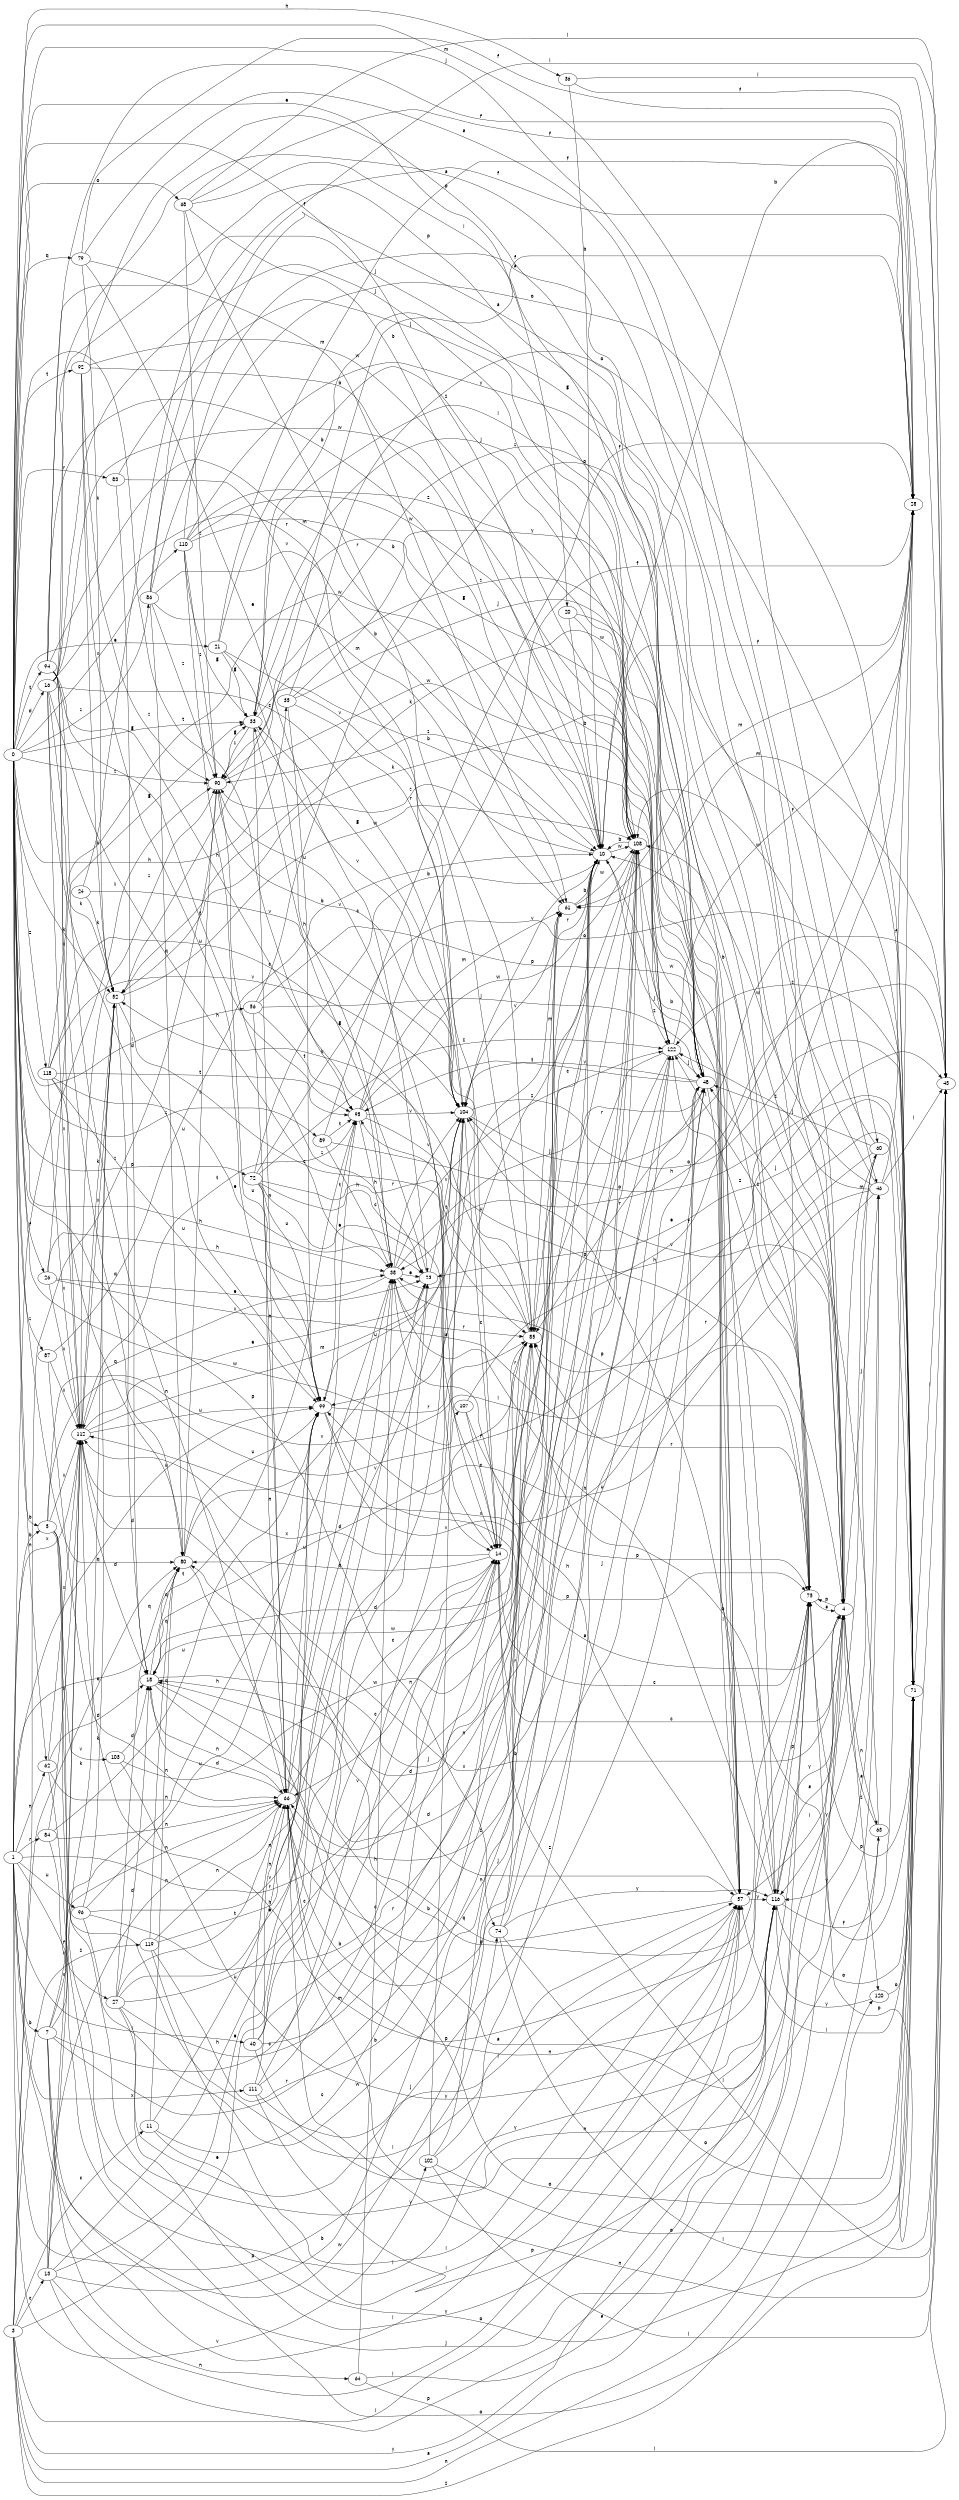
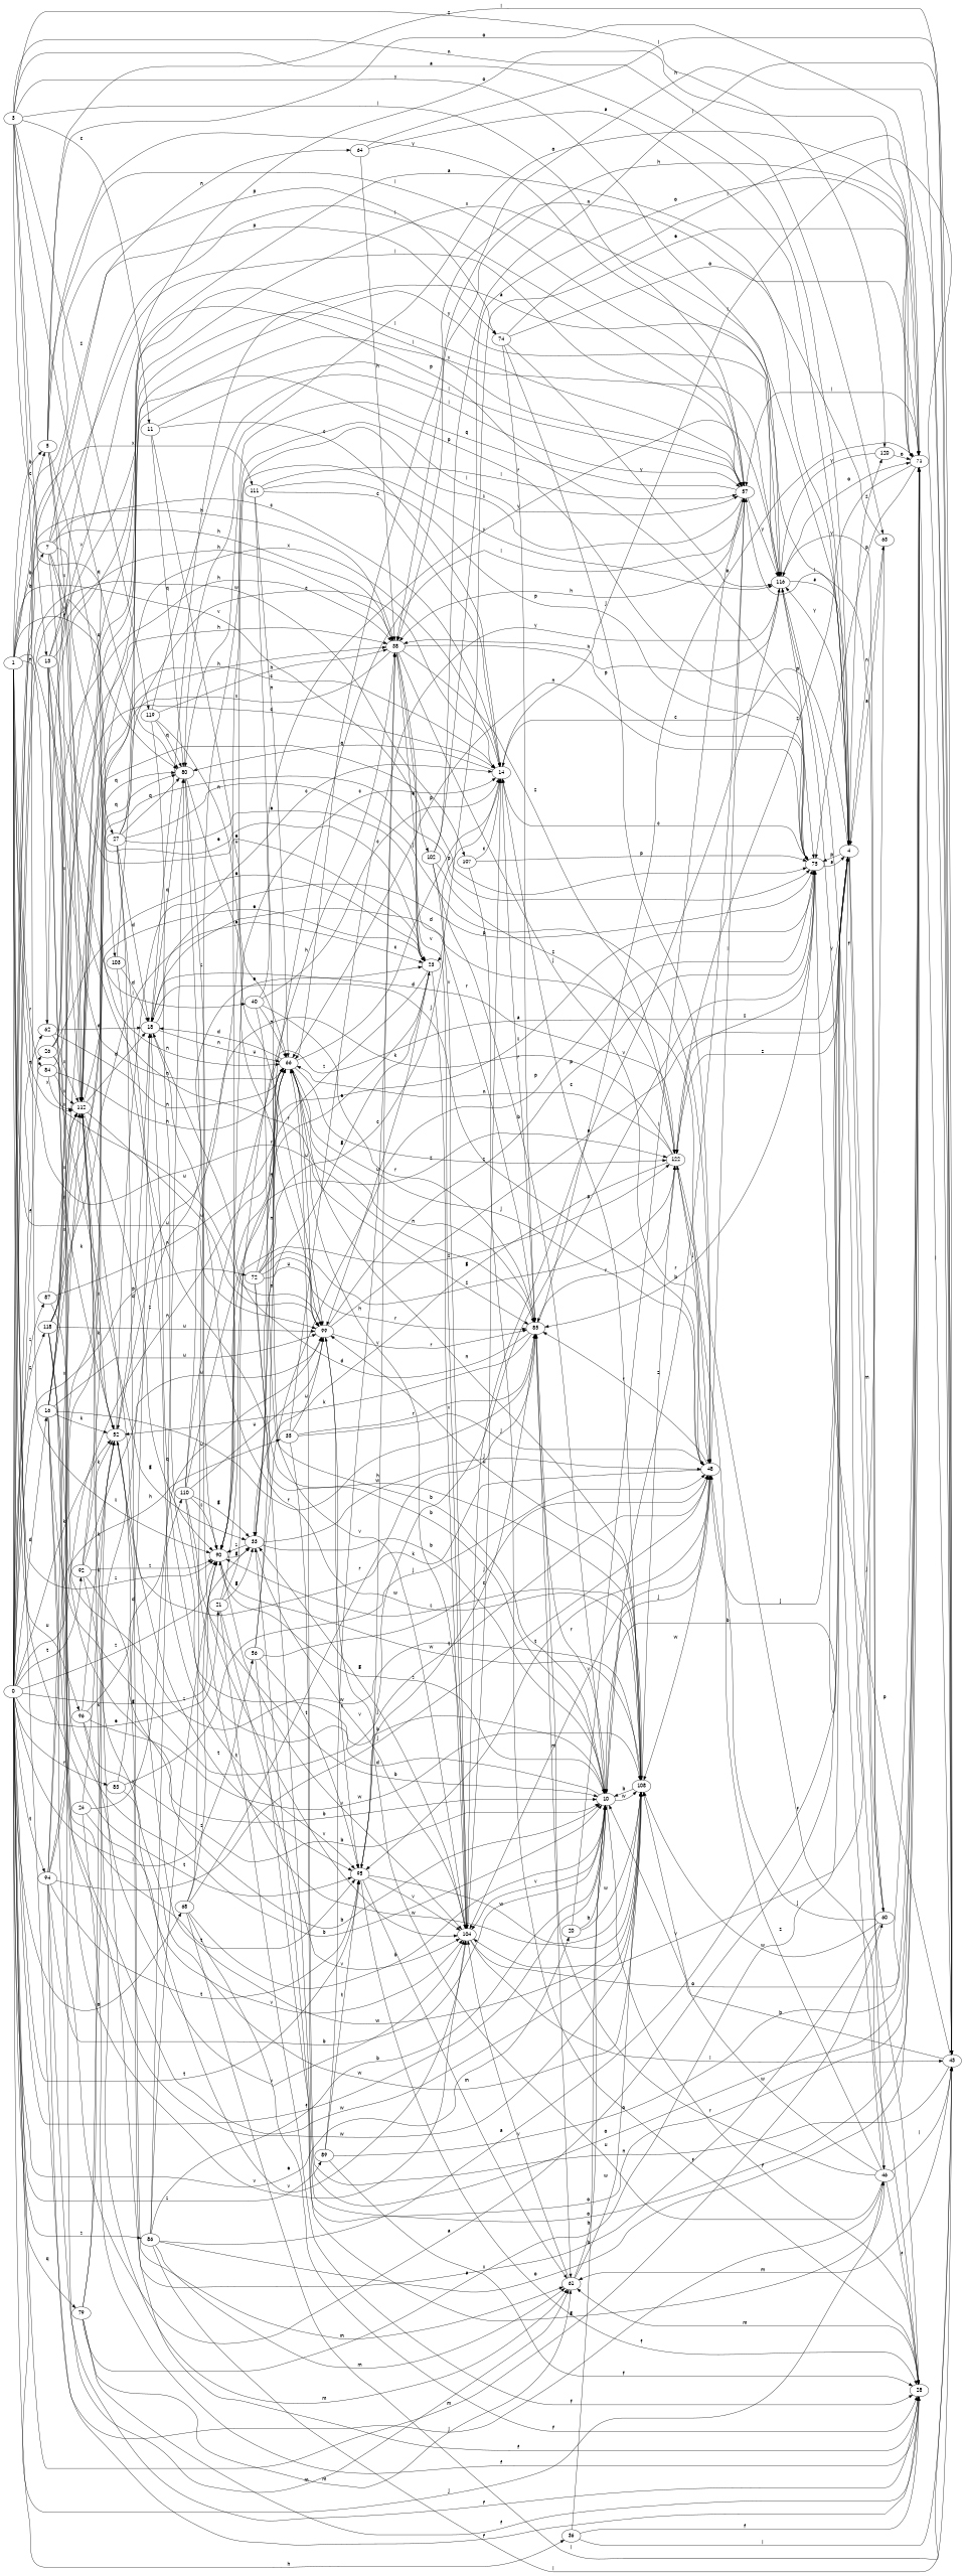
  strict digraph {
    fontname=Lato
    rankdir=LR
    node [fontname=Lato]
    edge [fontname=Lato]
    0
    5
    16
    20
    21
    26
    33
    35
    36
    38
    46
    52
    56
    60
    62
    68
    72
    74
    79
    80
    83
    86
    87
    89
    90
    92
    94
    95
    107
    110
    118
    10
    112
    57
    116
    28
    43
    71
    103
    85
    99
    4
    14
    48
    75
    108
    122
    104
    24
    23
    66
    18
    61
    1
    n55 [label=7]
    27
    40
    84
    96
    102
    111
    64
    3
    11
    13
    63
    119
    120
    0 -> 5 [label=b]
    0 -> 16 [label=d]
    0 -> 20 [label=e]
    0 -> 21 [label=e]
    0 -> 26 [label=f]
    0 -> 33 [label=g]
    0 -> 35 [label=h]
    0 -> 36 [label=h]
    0 -> 38 [label=h]
    0 -> 46 [label=j]
    0 -> 52 [label=k]
    0 -> 56 [label=l]
    0 -> 60 [label=m]
    0 -> 62 [label=n]
    0 -> 68 [label=o]
    0 -> 72 [label=p]
    0 -> 74 [label=p]
    0 -> 79 [label=q]
    0 -> 80 [label=q]
    0 -> 83 [label=r]
    0 -> 86 [label=s]
    0 -> 87 [label=s]
    0 -> 89 [label=s]
    0 -> 90 [label=s]
    0 -> 92 [label=t]
    0 -> 94 [label=t]
    0 -> 95 [label=t]
    0 -> 107 [label=w]
-   0 -> 110 [label=x]
+   24 -> 110 [label=x]
    0 -> 118 [label=z]
    0 -> 10 [label=f]
    5 -> 112 [label=x]
    5 -> 57 [label=l]
    5 -> 116 [label=y]
    5 -> 28 [label=f]
    5 -> 43 [label=i]
    5 -> 71 [label=o]
    5 -> 103 [label=v]
    16 -> 38 [label=h]
    16 -> 52 [label=k]
    16 -> 112 [label=x]
    16 -> 85 [label=r]
    16 -> 99 [label=u]
    16 -> 4 [label=a]
    16 -> 14 [label=c]
    16 -> 48 [label=j]
    16 -> 75 [label=p]
    16 -> 108 [label=w]
    20 -> 10 [label=b]
    20 -> 57 [label=l]
    20 -> 108 [label=w]
    21 -> 33 [label=g]
    21 -> 38 [label=h]
    21 -> 28 [label=f]
    21 -> 122 [label=z]
    21 -> 104 [label=v]
    26 -> 33 [label=g]
    26 -> 38 [label=h]
    26 -> 112 [label=x]
    26 -> 4 [label=a]
    26 -> 23 [label=e]
    33 -> 90 [label=s]
    33 -> 10 [label=b]
    33 -> 57 [label=l]
    33 -> 48 [label=j]
    33 -> 104 [label=v]
    33 -> 66 [label=n]
    35 -> 116 [label=y]
    35 -> 71 [label=o]
    35 -> 85 [label=r]
    35 -> 99 [label=u]
    35 -> 48 [label=j]
    36 -> 10 [label=b]
    36 -> 28 [label=f]
    36 -> 43 [label=i]
    38 -> 112 [label=x]
    38 -> 85 [label=r]
    38 -> 48 [label=j]
    38 -> 75 [label=p]
    38 -> 122 [label=z]
    38 -> 104 [label=v]
    38 -> 23 [label=e]
    46 -> 33 [label=g]
    46 -> 116 [label=y]
    46 -> 28 [label=f]
    46 -> 43 [label=i]
    46 -> 85 [label=r]
    46 -> 99 [label=u]
    46 -> 108 [label=w]
    46 -> 122 [label=z]
    52 -> 112 [label=x]
    52 -> 28 [label=f]
    52 -> 14 [label=c]
    52 -> 108 [label=w]
    52 -> 18 [label=d]
    56 -> 95 [label=t]
    56 -> 71 [label=o]
    56 -> 48 [label=j]
    56 -> 75 [label=p]
    56 -> 66 [label=n]
    60 -> 112 [label=x]
    60 -> 57 [label=l]
    60 -> 116 [label=y]
    60 -> 48 [label=j]
    60 -> 108 [label=w]
    62 -> 112 [label=x]
    62 -> 71 [label=o]
    62 -> 66 [label=n]
    62 -> 18 [label=d]
    68 -> 90 [label=s]
    68 -> 10 [label=b]
    68 -> 57 [label=l]
    68 -> 28 [label=f]
    68 -> 43 [label=i]
    68 -> 85 [label=r]
    72 -> 10 [label=b]
    72 -> 71 [label=o]
    72 -> 85 [label=r]
    72 -> 99 [label=u]
    72 -> 14 [label=c]
    72 -> 122 [label=z]
    72 -> 23 [label=e]
    72 -> 66 [label=n]
    74 -> 116 [label=y]
    74 -> 43 [label=i]
    74 -> 71 [label=o]
    74 -> 85 [label=r]
    74 -> 48 [label=j]
    79 -> 52 [label=k]
    79 -> 28 [label=f]
    79 -> 4 [label=a]
    79 -> 23 [label=e]
    79 -> 61 [label=m]
    80 -> 90 [label=s]
    80 -> 71 [label=o]
    80 -> 99 [label=u]
    80 -> 104 [label=v]
    83 -> 48 [label=j]
    83 -> 104 [label=v]
    83 -> 18 [label=d]
    86 -> 80 [label=q]
    86 -> 90 [label=s]
    86 -> 10 [label=b]
    86 -> 43 [label=i]
    86 -> 71 [label=o]
    86 -> 4 [label=a]
    86 -> 61 [label=m]
    87 -> 10 [label=b]
    87 -> 112 [label=x]
    87 -> 66 [label=n]
    89 -> 38 [label=h]
    89 -> 95 [label=t]
    89 -> 28 [label=f]
    89 -> 71 [label=o]
    90 -> 33 [label=g]
    90 -> 14 [label=c]
    90 -> 108 [label=w]
    90 -> 104 [label=v]
    92 -> 52 [label=k]
    92 -> 90 [label=s]
    92 -> 10 [label=b]
    92 -> 99 [label=u]
    92 -> 75 [label=p]
    92 -> 108 [label=w]
    94 -> 38 [label=h]
    94 -> 80 [label=q]
    94 -> 95 [label=t]
    94 -> 10 [label=b]
    94 -> 112 [label=x]
    94 -> 28 [label=f]
    94 -> 48 [label=j]
    94 -> 66 [label=n]
    94 -> 61 [label=m]
    95 -> 38 [label=h]
    95 -> 28 [label=f]
    95 -> 75 [label=p]
    95 -> 108 [label=w]
    95 -> 104 [label=v]
    95 -> 61 [label=m]
    107 -> 28 [label=f]
    107 -> 14 [label=c]
    107 -> 75 [label=p]
    110 -> 33 [label=g]
    110 -> 90 [label=s]
    110 -> 10 [label=b]
    110 -> 116 [label=y]
    110 -> 99 [label=u]
    110 -> 4 [label=a]
    110 -> 108 [label=w]
    110 -> 122 [label=z]
    118 -> 80 [label=q]
    118 -> 95 [label=t]
    118 -> 112 [label=x]
    118 -> 99 [label=u]
    118 -> 14 [label=c]
    118 -> 108 [label=w]
    118 -> 104 [label=v]
    118 -> 23 [label=e]
    10 -> 90 [label=s]
    10 -> 28 [label=f]
    10 -> 85 [label=r]
    10 -> 48 [label=j]
    10 -> 108 [label=w]
    10 -> 104 [label=v]
    10 -> 18 [label=d]
    112 -> 52 [label=k]
    112 -> 90 [label=s]
    112 -> 95 [label=t]
    112 -> 57 [label=l]
    112 -> 99 [label=u]
    112 -> 75 [label=p]
    112 -> 23 [label=e]
    112 -> 18 [label=d]
    112 -> 61 [label=m]
    57 -> 38 [label=h]
    57 -> 80 [label=q]
    57 -> 90 [label=s]
    57 -> 10 [label=b]
    57 -> 116 [label=y]
    116 -> 38 [label=h]
    116 -> 28 [label=f]
    116 -> 71 [label=o]
    116 -> 4 [label=a]
    116 -> 75 [label=p]
    116 -> 104 [label=v]
    28 -> 61 [label=m]
    43 -> 38 [label=h]
    43 -> 10 [label=b]
    43 -> 75 [label=p]
    43 -> 66 [label=n]
    43 -> 61 [label=m]
    71 -> 38 [label=h]
    71 -> 57 [label=l]
    71 -> 43 [label=i]
    71 -> 75 [label=p]
    71 -> 122 [label=z]
    71 -> 23 [label=e]
    103 -> 116 [label=y]
    103 -> 108 [label=w]
    103 -> 18 [label=d]
    85 -> 52 [label=k]
    85 -> 95 [label=t]
    85 -> 71 [label=o]
    85 -> 66 [label=n]
    85 -> 18 [label=d]
    85 -> 61 [label=m]
    99 -> 95 [label=t]
    99 -> 85 [label=r]
    99 -> 4 [label=a]
    99 -> 75 [label=p]
    4 -> 46 [label=j]
    4 -> 60 [label=m]
    4 -> 10 [label=b]
    4 -> 112 [label=x]
    4 -> 116 [label=y]
    4 -> 14 [label=c]
    4 -> 48 [label=j]
    4 -> 75 [label=p]
    4 -> 122 [label=z]
    4 -> 63 [label=n]
    4 -> 120 [label=z]
    14 -> 80 [label=q]
    14 -> 112 [label=x]
    14 -> 43 [label=i]
    14 -> 85 [label=r]
    48 -> 52 [label=k]
    48 -> 95 [label=t]
    48 -> 57 [label=l]
    48 -> 85 [label=r]
    48 -> 108 [label=w]
    48 -> 104 [label=v]
    48 -> 18 [label=d]
    75 -> 90 [label=s]
    75 -> 85 [label=r]
    75 -> 4 [label=a]
    75 -> 14 [label=c]
    75 -> 122 [label=z]
    75 -> 66 [label=n]
    108 -> 90 [label=s]
    108 -> 10 [label=b]
    108 -> 99 [label=u]
    108 -> 14 [label=c]
    108 -> 122 [label=z]
    108 -> 66 [label=n]
    122 -> 33 [label=g]
    122 -> 52 [label=k]
    122 -> 28 [label=f]
    122 -> 85 [label=r]
    122 -> 48 [label=j]
    122 -> 66 [label=n]
    122 -> 18 [label=d]
    104 -> 33 [label=g]
    104 -> 43 [label=i]
    104 -> 71 [label=o]
    104 -> 14 [label=c]
    24 -> 52 [label=k]
    24 -> 28 [label=f]
    24 -> 104 [label=v]
    23 -> 33 [label=g]
    23 -> 90 [label=s]
    23 -> 99 [label=u]
    23 -> 104 [label=v]
    66 -> 99 [label=u]
    66 -> 14 [label=c]
    66 -> 48 [label=j]
    66 -> 122 [label=z]
    66 -> 104 [label=v]
    66 -> 18 [label=d]
    18 -> 80 [label=q]
    18 -> 4 [label=a]
    18 -> 48 [label=j]
    18 -> 75 [label=p]
    18 -> 108 [label=w]
    18 -> 66 [label=n]
    61 -> 10 [label=b]
    61 -> 108 [label=w]
    61 -> 104 [label=v]
    1 -> 5 [label=b]
    1 -> 46 [label=j]
    1 -> 62 [label=n]
    1 -> 74 [label=p]
    1 -> 90 [label=s]
    1 -> 95 [label=t]
    1 -> 112 [label=x]
    1 -> 85 [label=r]
    1 -> 99 [label=u]
    1 -> n55 [label=b]
    1 -> 27 [label=f]
    1 -> 40 [label=i]
    1 -> 84 [label=r]
    1 -> 96 [label=u]
    1 -> 102 [label=v]
    1 -> 111 [label=x]
    n55 -> 38 [label=h]
    n55 -> 112 [label=x]
    n55 -> 57 [label=l]
    n55 -> 85 [label=r]
    n55 -> 14 [label=c]
    n55 -> 108 [label=w]
    n55 -> 66 [label=n]
    n55 -> 64 [label=n]
    27 -> 80 [label=q]
    27 -> 95 [label=t]
    27 -> 116 [label=y]
    27 -> 14 [label=c]
    27 -> 48 [label=j]
    27 -> 23 [label=e]
    27 -> 18 [label=d]
    27 -> 61 [label=m]
    40 -> 10 [label=b]
    40 -> 116 [label=y]
    40 -> 85 [label=r]
    40 -> 14 [label=c]
    40 -> 66 [label=n]
    84 -> 112 [label=x]
    84 -> 57 [label=l]
    84 -> 99 [label=u]
    84 -> 66 [label=n]
    96 -> 52 [label=k]
    96 -> 10 [label=b]
    96 -> 99 [label=u]
    96 -> 108 [label=w]
    96 -> 104 [label=v]
    102 -> 10 [label=b]
    102 -> 43 [label=i]
    102 -> 71 [label=o]
    102 -> 122 [label=z]
    102 -> 104 [label=v]
    111 -> 57 [label=l]
    111 -> 14 [label=c]
    111 -> 75 [label=p]
    111 -> 104 [label=v]
    111 -> 66 [label=n]
    64 -> 38 [label=h]
    64 -> 43 [label=i]
    64 -> 4 [label=a]
    3 -> 80 [label=q]
    3 -> 90 [label=s]
    3 -> 57 [label=l]
    3 -> 116 [label=y]
    3 -> 4 [label=a]
    3 -> 23 [label=e]
    3 -> 11 [label=c]
    3 -> 13 [label=c]
    3 -> 63 [label=n]
    3 -> 119 [label=z]
    3 -> 120 [label=z]
    11 -> 80 [label=q]
    11 -> 57 [label=l]
    11 -> 99 [label=u]
    11 -> 14 [label=c]
    13 -> 38 [label=h]
    13 -> 52 [label=k]
    13 -> 10 [label=b]
    13 -> 112 [label=x]
    13 -> 57 [label=l]
    13 -> 75 [label=p]
    13 -> 23 [label=e]
    13 -> 66 [label=n]
    63 -> 4 [label=a]
    63 -> 104 [label=v]
    63 -> 66 [label=n]
    119 -> 38 [label=h]
    119 -> 80 [label=q]
    119 -> 10 [label=b]
    119 -> 57 [label=l]
    119 -> 66 [label=n]
    120 -> 116 [label=y]
    120 -> 71 [label=o]
  }
